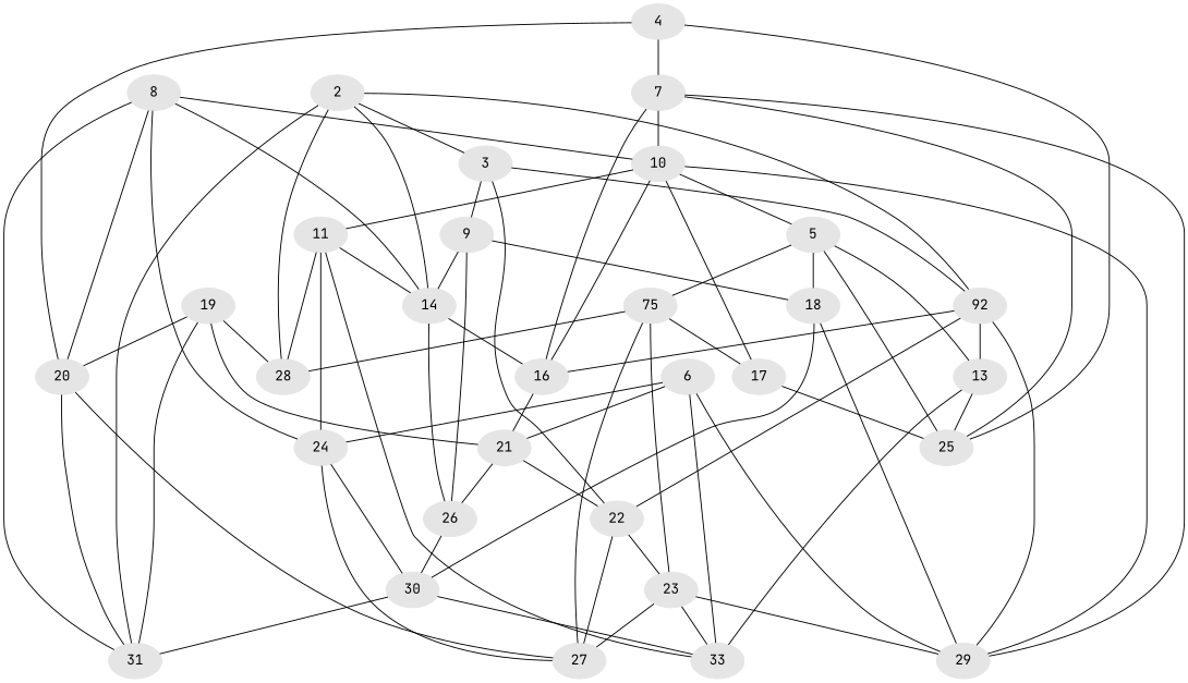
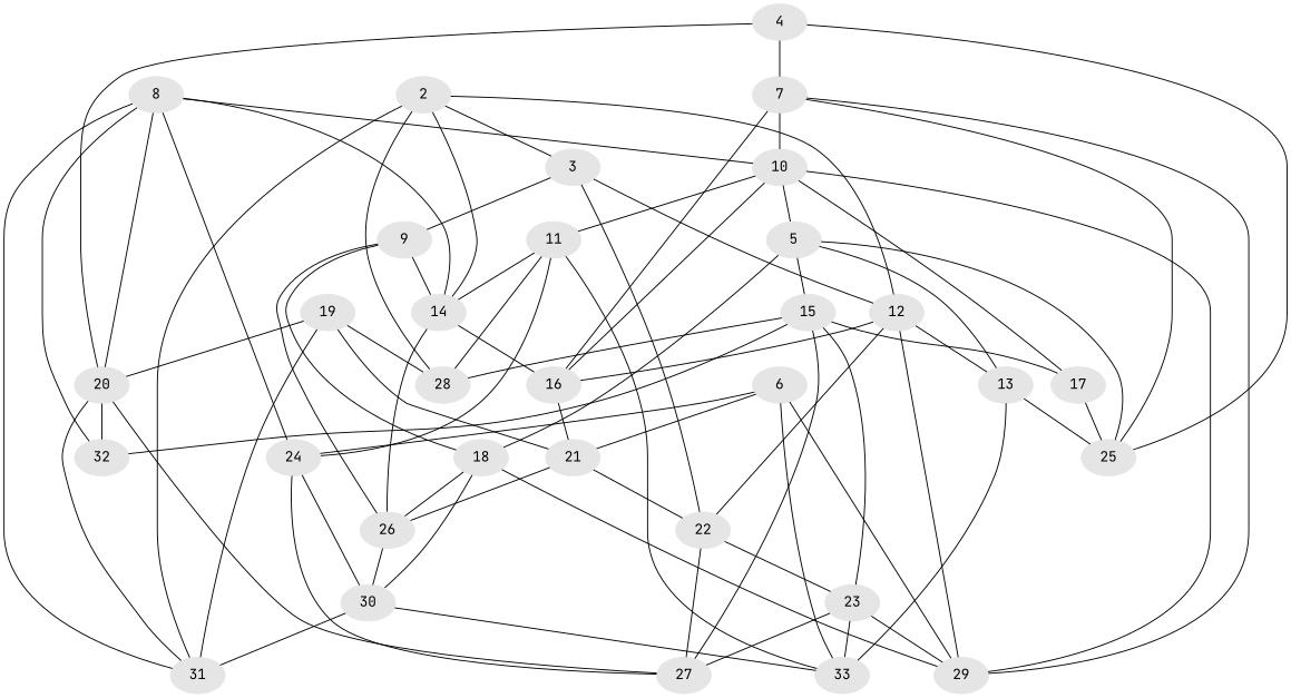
  graph {
    fontname="JetBrains Mono"
    node [color=gray90 fontname="JetBrains Mono" style=filled]
    edge [fontname="JetBrains Mono" weight=1.0]
    9
    14
    18
    26
    13
    25
    33
    2
    3
-   12 [label=92]
+   12
    28
    31
    22
    29
    16
    23
    27
    4
    7
    20
    5
-   15 [label=75]
+   15
    10
+   32
    17
    30
    6
    21
    24
    11
    8
    19
    9 -- 14
    9 -- 18
    9 -- 26 [weight=2.0]
    14 -- 26
    14 -- 16
+   18 -- 26
    18 -- 29
    18 -- 30
    26 -- 30
    13 -- 25
    13 -- 33 [weight=2.0]
    2 -- 14
    2 -- 3
    2 -- 12
    2 -- 28 [weight=2.0]
    2 -- 31
    3 -- 9
    3 -- 12
    3 -- 22
    12 -- 13
    12 -- 22
    12 -- 29
    12 -- 16
    22 -- 23
    22 -- 27
    16 -- 21
    23 -- 33
    23 -- 29
    23 -- 27 [weight=2.0]
    4 -- 25
    4 -- 7
    4 -- 20
    7 -- 25
    7 -- 29
    7 -- 16 [weight=2.0]
    7 -- 10
    20 -- 31
    20 -- 27
+   20 -- 32
    5 -- 18 [weight=2.0]
    5 -- 13
    5 -- 25
    5 -- 15
    15 -- 28
    15 -- 23
    15 -- 27
+   15 -- 32
    15 -- 17
    10 -- 29
    10 -- 16
    10 -- 5
    10 -- 17
    10 -- 11
    17 -- 25 [weight=2.0]
    30 -- 33
    30 -- 31 [weight=2.0]
    6 -- 33
    6 -- 29
    6 -- 21 [weight=2.0]
    6 -- 24 [weight=2.0]
    21 -- 26
    21 -- 22
    24 -- 27
    24 -- 30
    11 -- 14
    11 -- 33
    11 -- 28 [weight=2.0]
    11 -- 24
    8 -- 14
    8 -- 31
    8 -- 20
    8 -- 10
+   8 -- 32
    8 -- 24
    19 -- 28
    19 -- 31
    19 -- 20
    19 -- 21
  }
